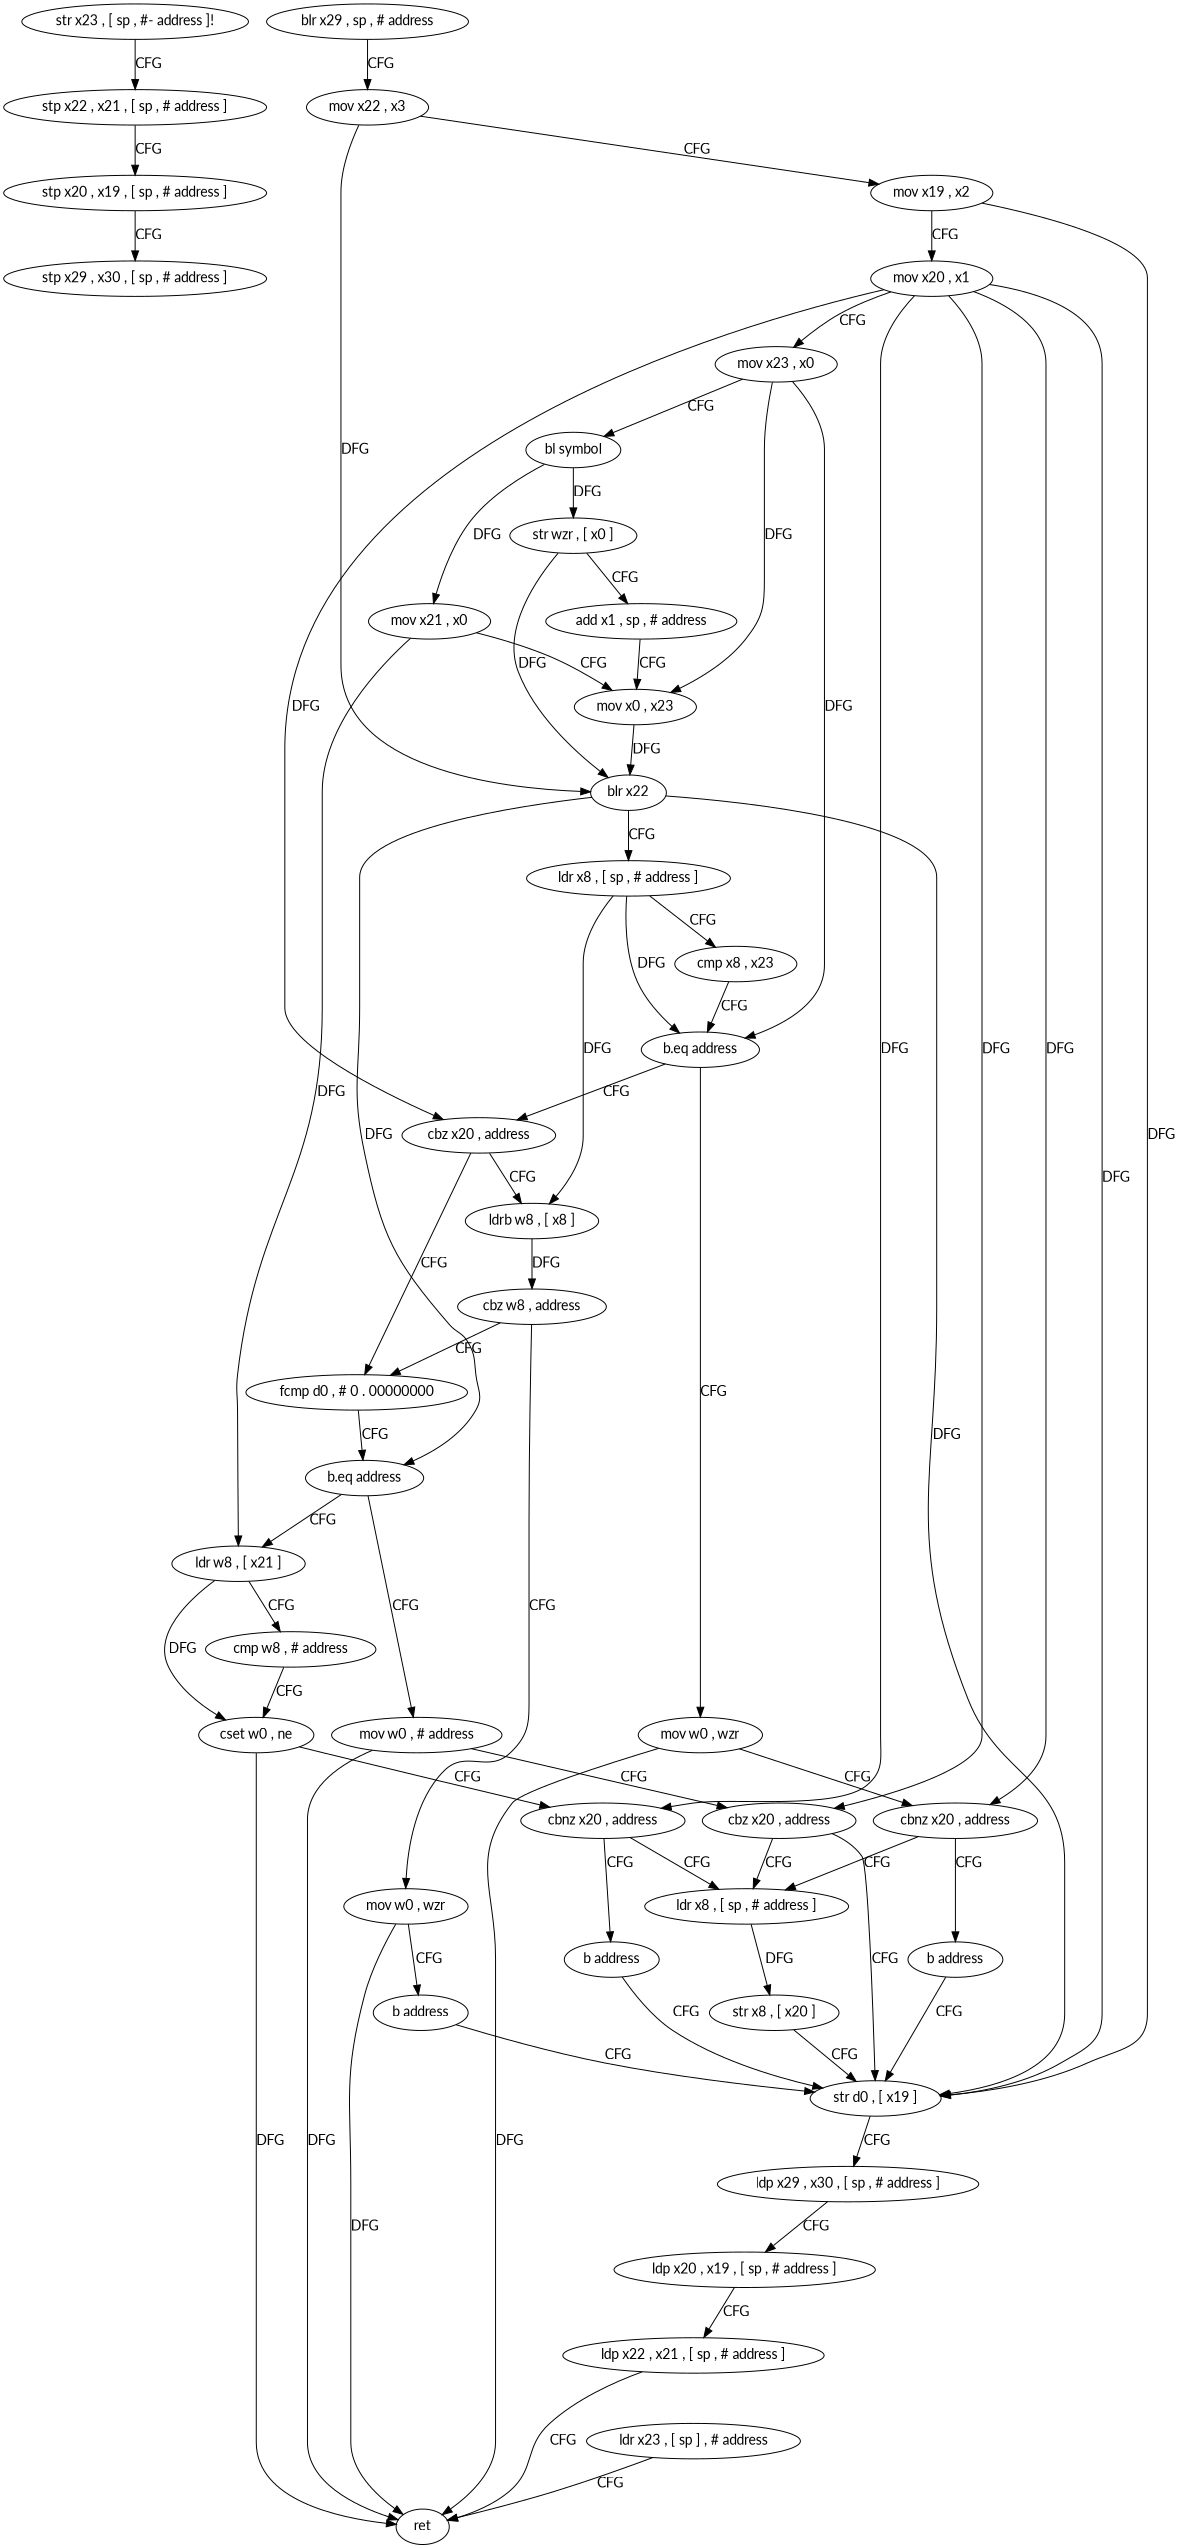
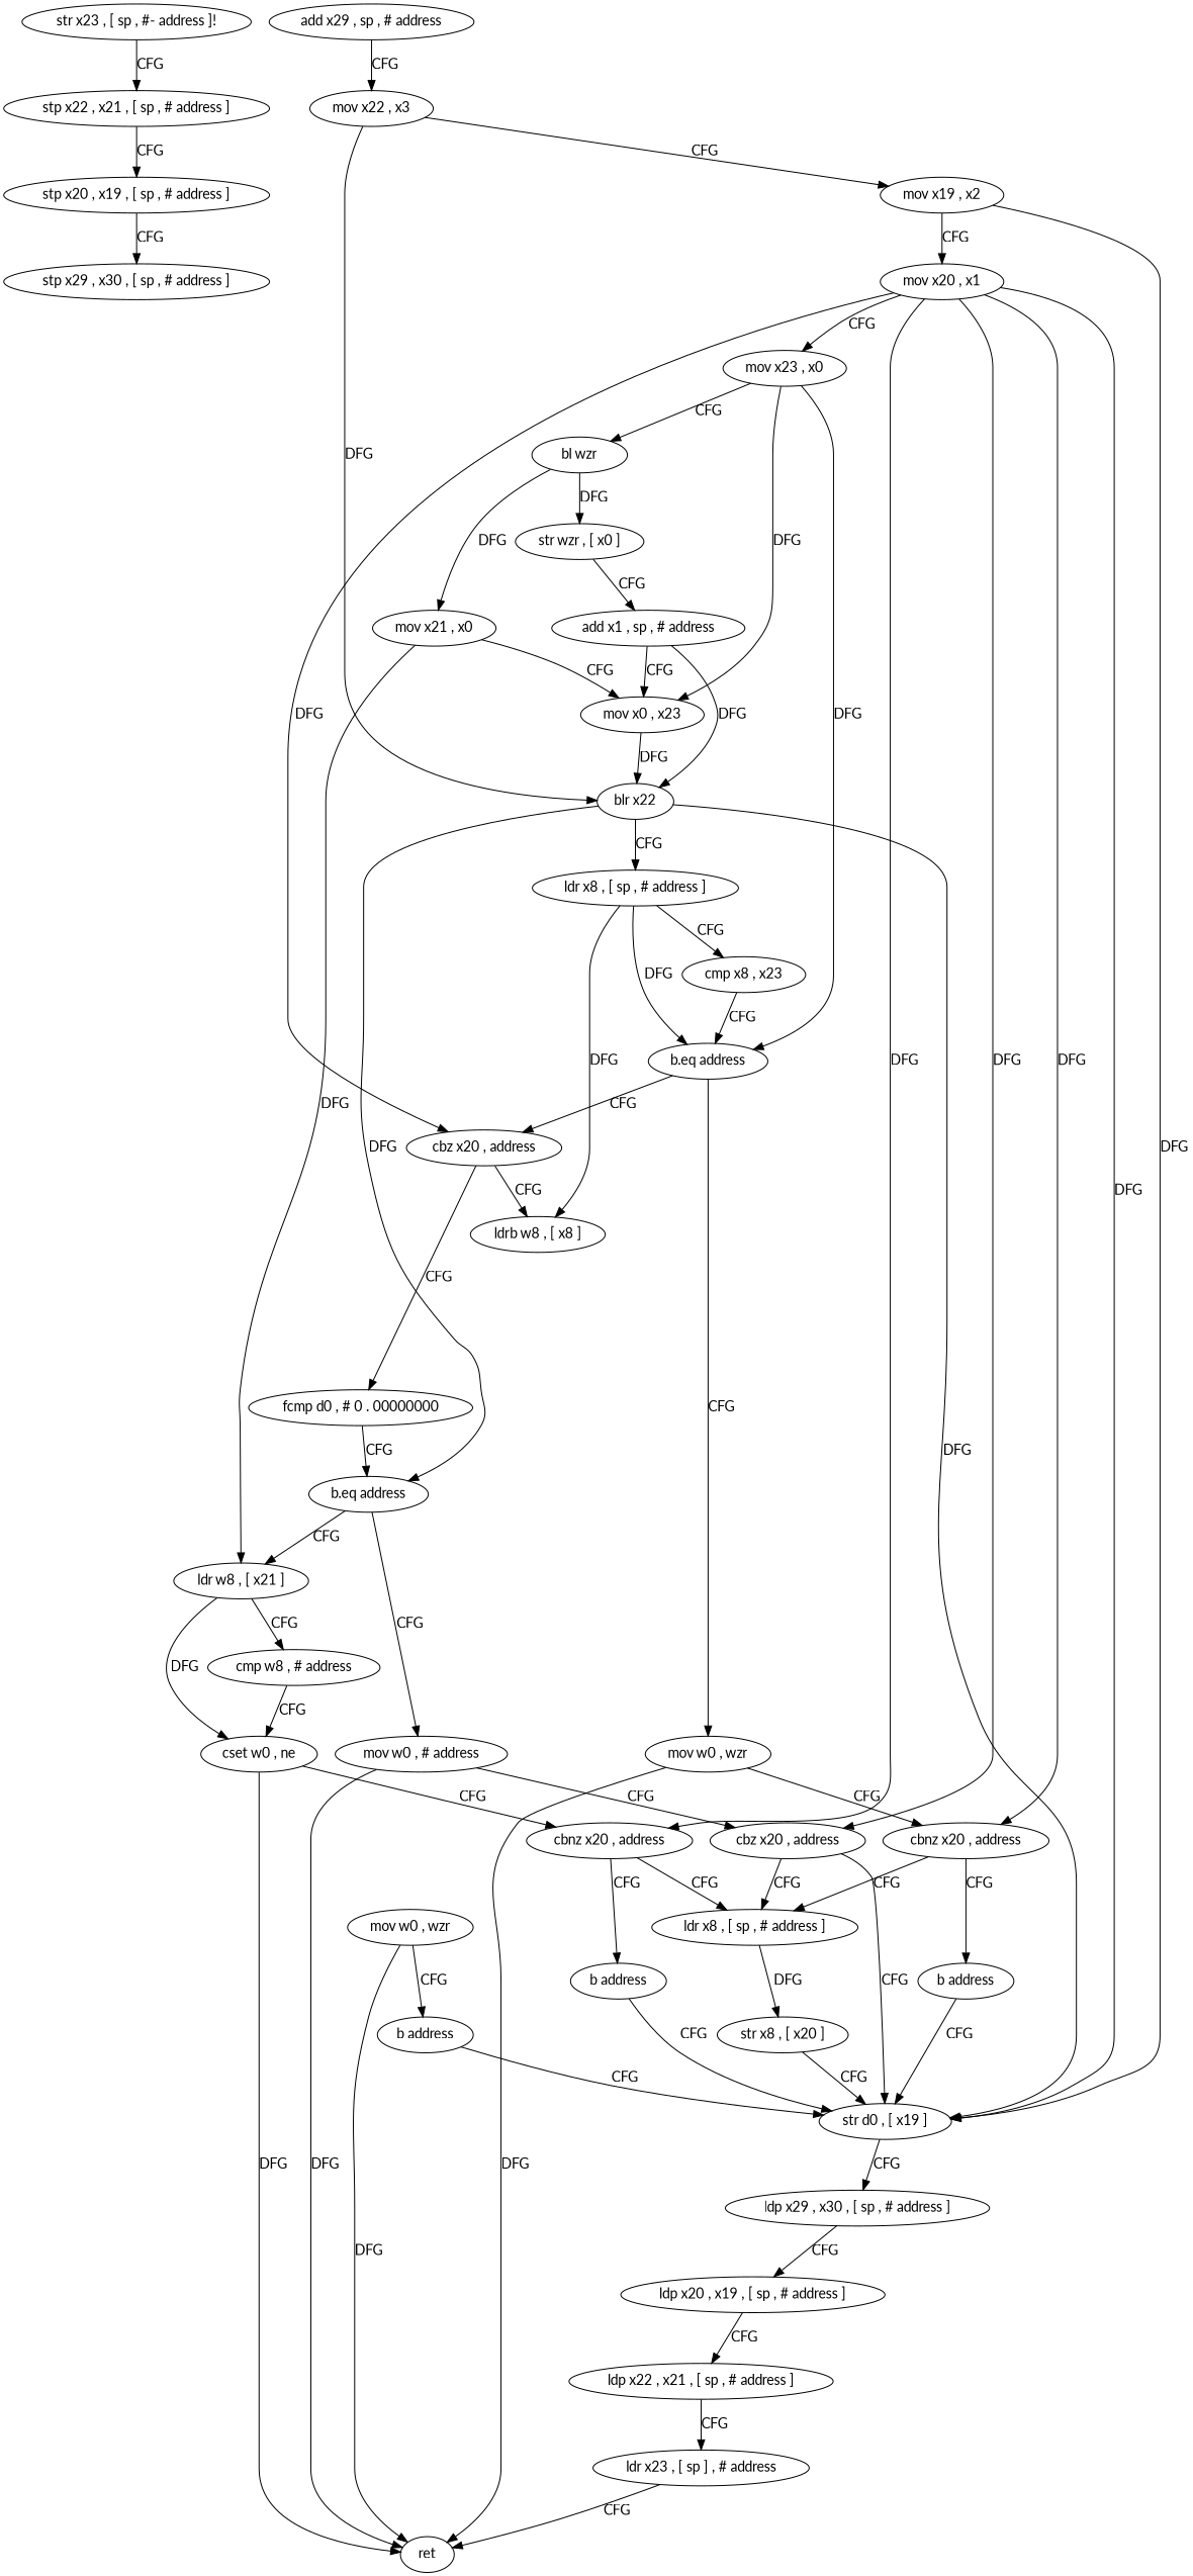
  digraph {
    fontname=Lato
    node [fontname=Lato]
    edge [fontname=Lato]
    n1 [label="str x23 , [ sp , #- address ]!"]
    n2 [label="stp x22 , x21 , [ sp , # address ]"]
    n3 [label="stp x20 , x19 , [ sp , # address ]"]
    n4 [label="stp x29 , x30 , [ sp , # address ]"]
-   n5 [label="blr x29 , sp , # address"]
+   n5 [label="add x29 , sp , # address"]
    n6 [label="mov x22 , x3"]
    n7 [label="mov x19 , x2"]
    n8 [label="blr x22"]
    n9 [label="mov x20 , x1"]
    n10 [label="str d0 , [ x19 ]"]
    n11 [label="ldr x8 , [ sp , # address ]"]
    n12 [label="b.eq address"]
    n13 [label="mov x23 , x0"]
    n14 [label="cbz x20 , address"]
    n15 [label="cbnz x20 , address"]
    n16 [label="cbz x20 , address"]
    n17 [label="cbnz x20 , address"]
    n18 [label="ldp x29 , x30 , [ sp , # address ]"]
-   n19 [label="bl symbol"]
+   n19 [label="bl wzr"]
    n20 [label="mov x0 , x23"]
    n21 [label="b.eq address"]
    n22 [label="ldrb w8 , [ x8 ]"]
    n23 [label="fcmp d0 , # 0 . 00000000"]
    n24 [label="ldr x8 , [ sp , # address ]"]
    n25 [label="b address"]
    n26 [label="str x8 , [ x20 ]"]
    n27 [label="b address"]
    n28 [label="mov x21 , x0"]
    n29 [label="str wzr , [ x0 ]"]
    n30 [label="mov w0 , wzr"]
    n31 [label="ldr w8 , [ x21 ]"]
    n32 [label="add x1 , sp , # address"]
    n33 [label="cmp w8 , # address"]
    n34 [label="cset w0 , ne"]
    n35 [label="cmp x8 , x23"]
    n36 [label="mov w0 , # address"]
-   n37 [label="cbz w8 , address"]
    n38 [label=ret]
    n39 [label="mov w0 , wzr"]
    n40 [label="ldp x20 , x19 , [ sp , # address ]"]
    n41 [label="b address"]
    n42 [label="ldp x22 , x21 , [ sp , # address ]"]
    n43 [label="ldr x23 , [ sp ] , # address"]
    n1 -> n2 [label=CFG]
    n2 -> n3 [label=CFG]
    n3 -> n4 [label=CFG]
    n5 -> n6 [label=CFG]
    n6 -> n7 [label=CFG]
    n6 -> n8 [label=DFG]
    n7 -> n9 [label=CFG]
    n7 -> n10 [label=DFG]
    n8 -> n10 [label=DFG]
    n8 -> n11 [label=CFG]
    n8 -> n12 [label=DFG]
    n9 -> n10 [label=DFG]
    n9 -> n13 [label=CFG]
    n9 -> n14 [label=DFG]
    n9 -> n15 [label=DFG]
    n9 -> n16 [label=DFG]
    n9 -> n17 [label=DFG]
    n10 -> n18 [label=CFG]
    n11 -> n21 [label=DFG]
    n11 -> n22 [label=DFG]
    n11 -> n35 [label=CFG]
    n12 -> n31 [label=CFG]
    n12 -> n36 [label=CFG]
    n13 -> n19 [label=CFG]
    n13 -> n20 [label=DFG]
    n13 -> n21 [label=DFG]
    n14 -> n22 [label=CFG]
    n14 -> n23 [label=CFG]
    n15 -> n24 [label=CFG]
    n15 -> n25 [label=CFG]
    n16 -> n10 [label=CFG]
    n16 -> n24 [label=CFG]
    n17 -> n24 [label=CFG]
    n17 -> n27 [label=CFG]
    n18 -> n40 [label=CFG]
    n19 -> n28 [label=DFG]
    n19 -> n29 [label=DFG]
    n20 -> n8 [label=DFG]
    n21 -> n14 [label=CFG]
    n21 -> n30 [label=CFG]
-   n22 -> n37 [label=DFG]
    n23 -> n12 [label=CFG]
    n24 -> n26 [label=DFG]
    n25 -> n10 [label=CFG]
    n26 -> n10 [label=CFG]
    n27 -> n10 [label=CFG]
    n28 -> n20 [label=CFG]
    n28 -> n31 [label=DFG]
    n29 -> n32 [label=CFG]
    n30 -> n15 [label=CFG]
    n30 -> n38 [label=DFG]
    n31 -> n33 [label=CFG]
    n31 -> n34 [label=DFG]
-   n29 -> n8 [label=DFG]
+   n32 -> n8 [label=DFG]
    n32 -> n20 [label=CFG]
    n33 -> n34 [label=CFG]
    n34 -> n17 [label=CFG]
    n34 -> n38 [label=DFG]
    n35 -> n21 [label=CFG]
    n36 -> n16 [label=CFG]
    n36 -> n38 [label=DFG]
-   n37 -> n23 [label=CFG]
-   n37 -> n39 [label=CFG]
    n39 -> n38 [label=DFG]
    n39 -> n41 [label=CFG]
    n40 -> n42 [label=CFG]
    n41 -> n10 [label=CFG]
-   n42 -> n38 [label=CFG]
+   n42 -> n43 [label=CFG]
    n43 -> n38 [label=CFG]
  }
